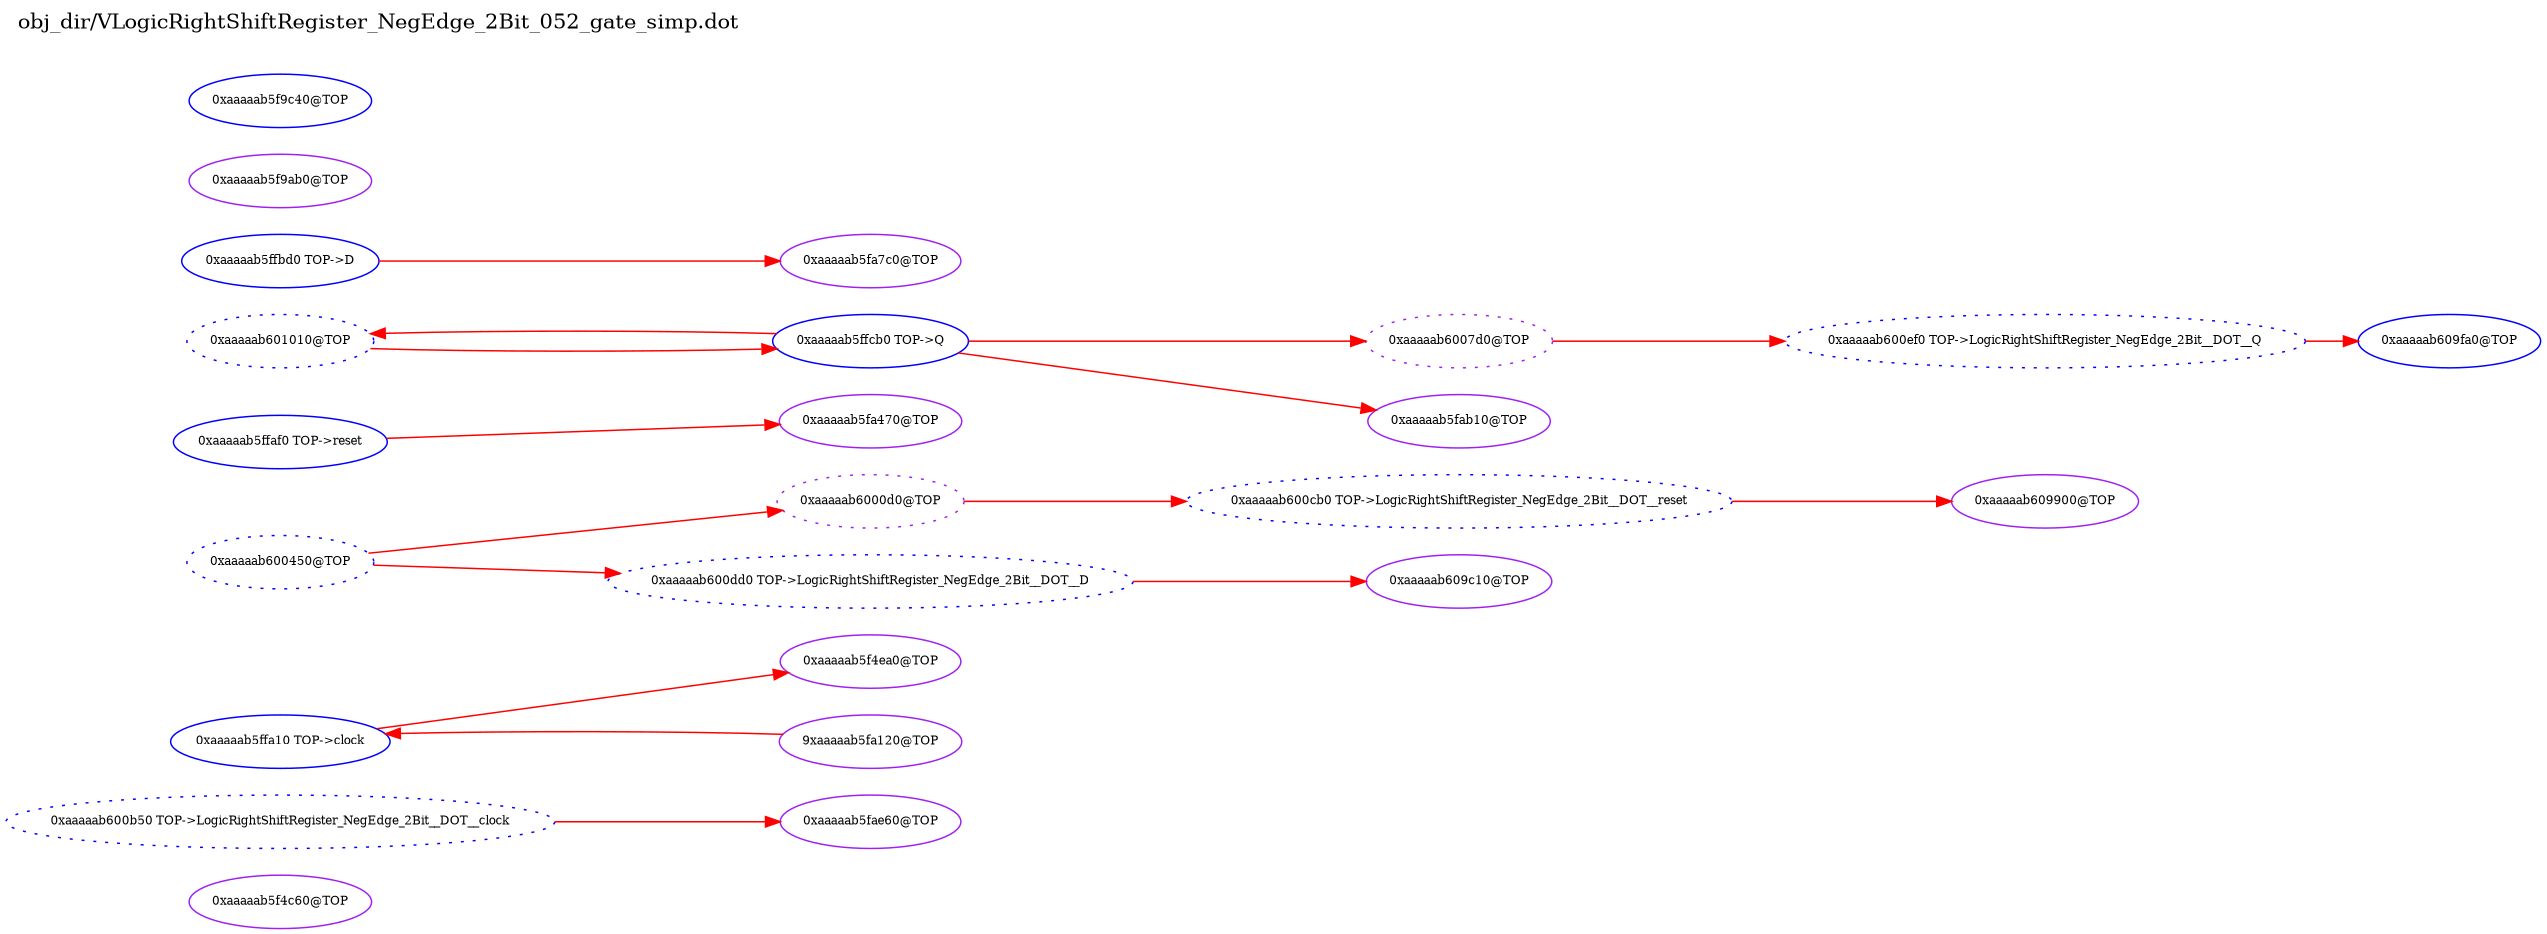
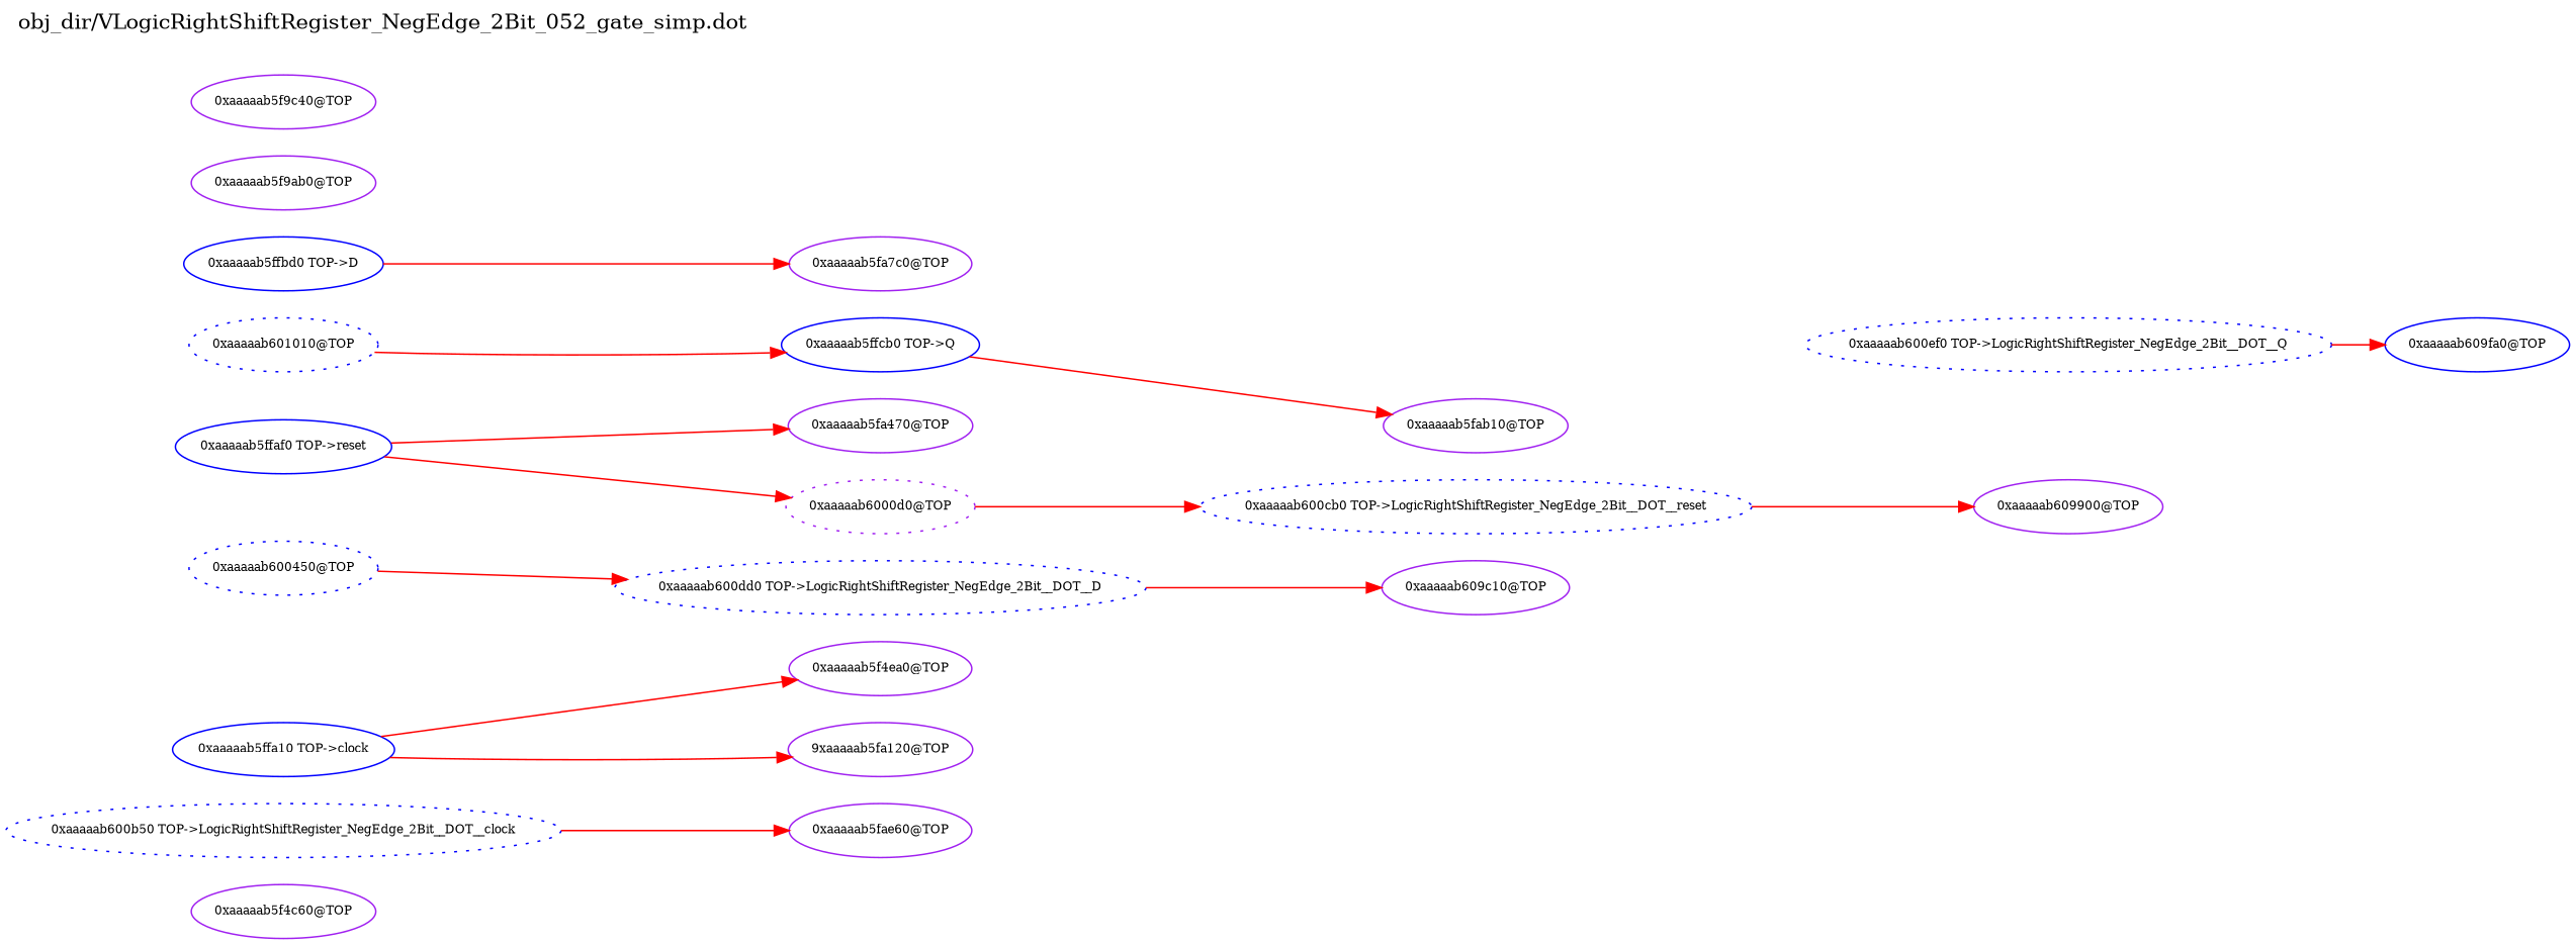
  digraph {
    label="obj_dir/VLogicRightShiftRegister_NegEdge_2Bit_052_gate_simp.dot"
    labeljust=l
    labelloc=t
    rankdir=LR
    node [color=purple fontsize=8]
    edge [color=red fontsize=8 weight=1]
    n1 [label="0xaaaaab5f4c60@TOP"]
    n2 [color=blue label="0xaaaaab600b50 TOP->LogicRightShiftRegister_NegEdge_2Bit__DOT__clock" style=dotted]
    n3 [label="0xaaaaab5fae60@TOP"]
    n4 [color=blue label="0xaaaaab5ffa10 TOP->clock"]
    n5 [label="0xaaaaab5f4ea0@TOP"]
    n6 [label="9xaaaaab5fa120@TOP"]
    n7 [label="0xaaaaab6000d0@TOP" style=dotted]
    n8 [color=blue label="0xaaaaab600cb0 TOP->LogicRightShiftRegister_NegEdge_2Bit__DOT__reset" style=dotted]
    n9 [label="0xaaaaab609900@TOP"]
    n10 [color=blue label="0xaaaaab5ffaf0 TOP->reset"]
    n11 [label="0xaaaaab5fa470@TOP"]
    n12 [color=blue label="0xaaaaab601010@TOP" style=dotted]
    n13 [color=blue label="0xaaaaab5ffcb0 TOP->Q"]
    n14 [color=blue label="0xaaaaab600450@TOP" style=dotted]
    n15 [color=blue label="0xaaaaab600dd0 TOP->LogicRightShiftRegister_NegEdge_2Bit__DOT__D" style=dotted]
    n16 [label="0xaaaaab609c10@TOP"]
    n17 [color=blue label="0xaaaaab5ffbd0 TOP->D"]
    n18 [label="0xaaaaab5fa7c0@TOP"]
-   n19 [label="0xaaaaab6007d0@TOP" style=dotted]
    n20 [color=blue label="0xaaaaab600ef0 TOP->LogicRightShiftRegister_NegEdge_2Bit__DOT__Q" style=dotted]
    n21 [color=blue label="0xaaaaab609fa0@TOP"]
    n22 [label="0xaaaaab5fab10@TOP"]
    n23 [label="0xaaaaab5f9ab0@TOP"]
-   n24 [color=blue label="0xaaaaab5f9c40@TOP"]
+   n24 [label="0xaaaaab5f9c40@TOP"]
    n2 -> n3
    n4 -> n5
-   n6 -> n4
+   n4 -> n6
    n7 -> n8
    n8 -> n9
-   n14 -> n7
+   n10 -> n7
    n10 -> n11
    n12 -> n13
-   n13 -> n12
-   n13 -> n19
    n13 -> n22
    n14 -> n15
    n15 -> n16
    n17 -> n18
-   n19 -> n20
    n20 -> n21
  }
